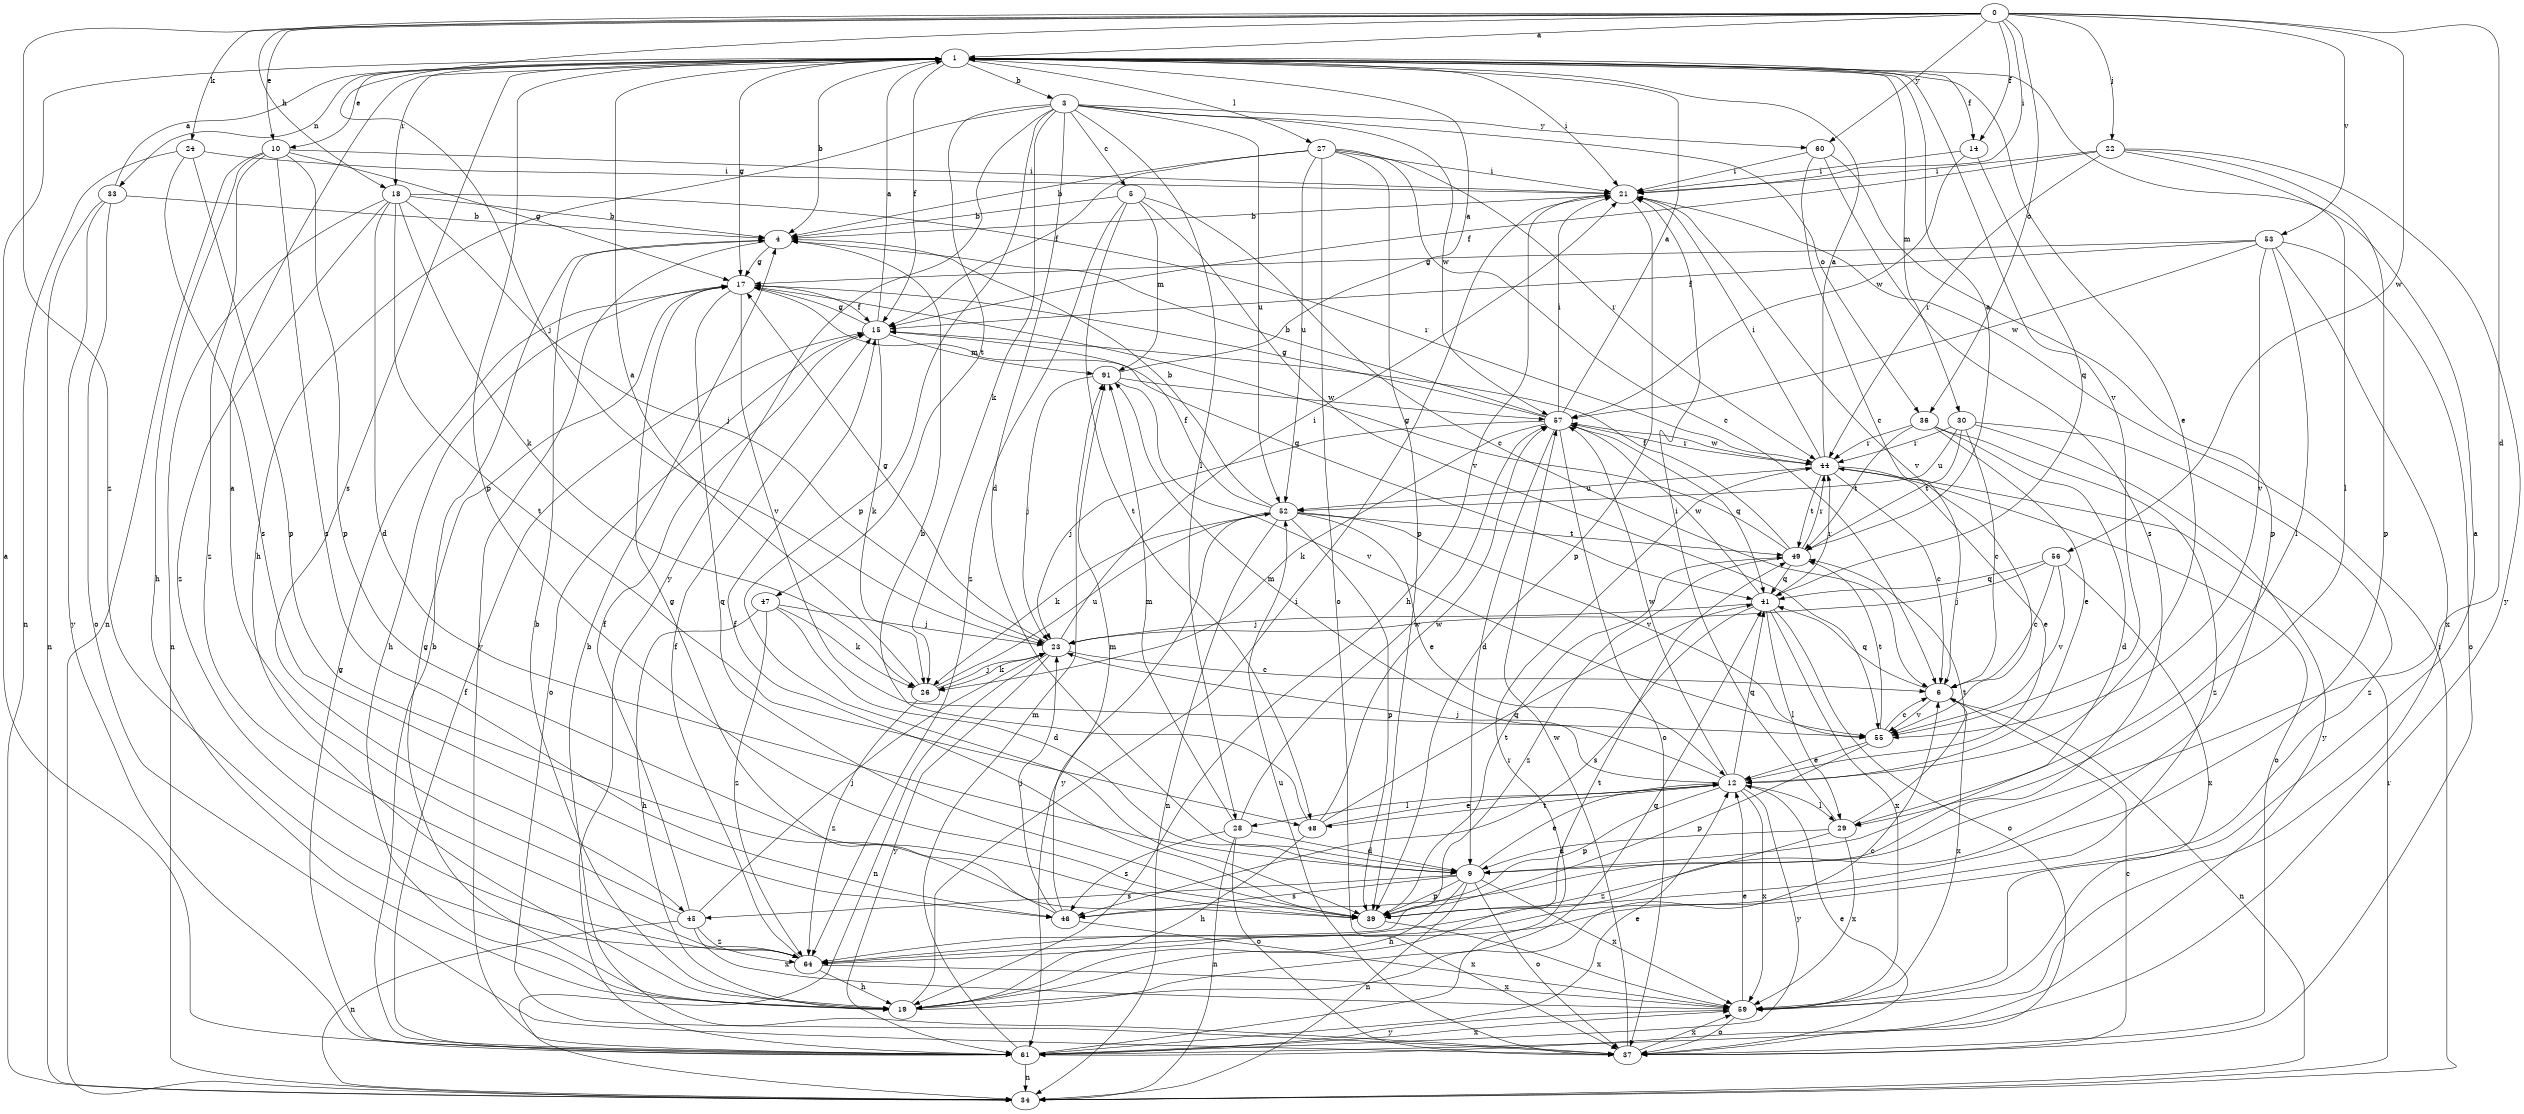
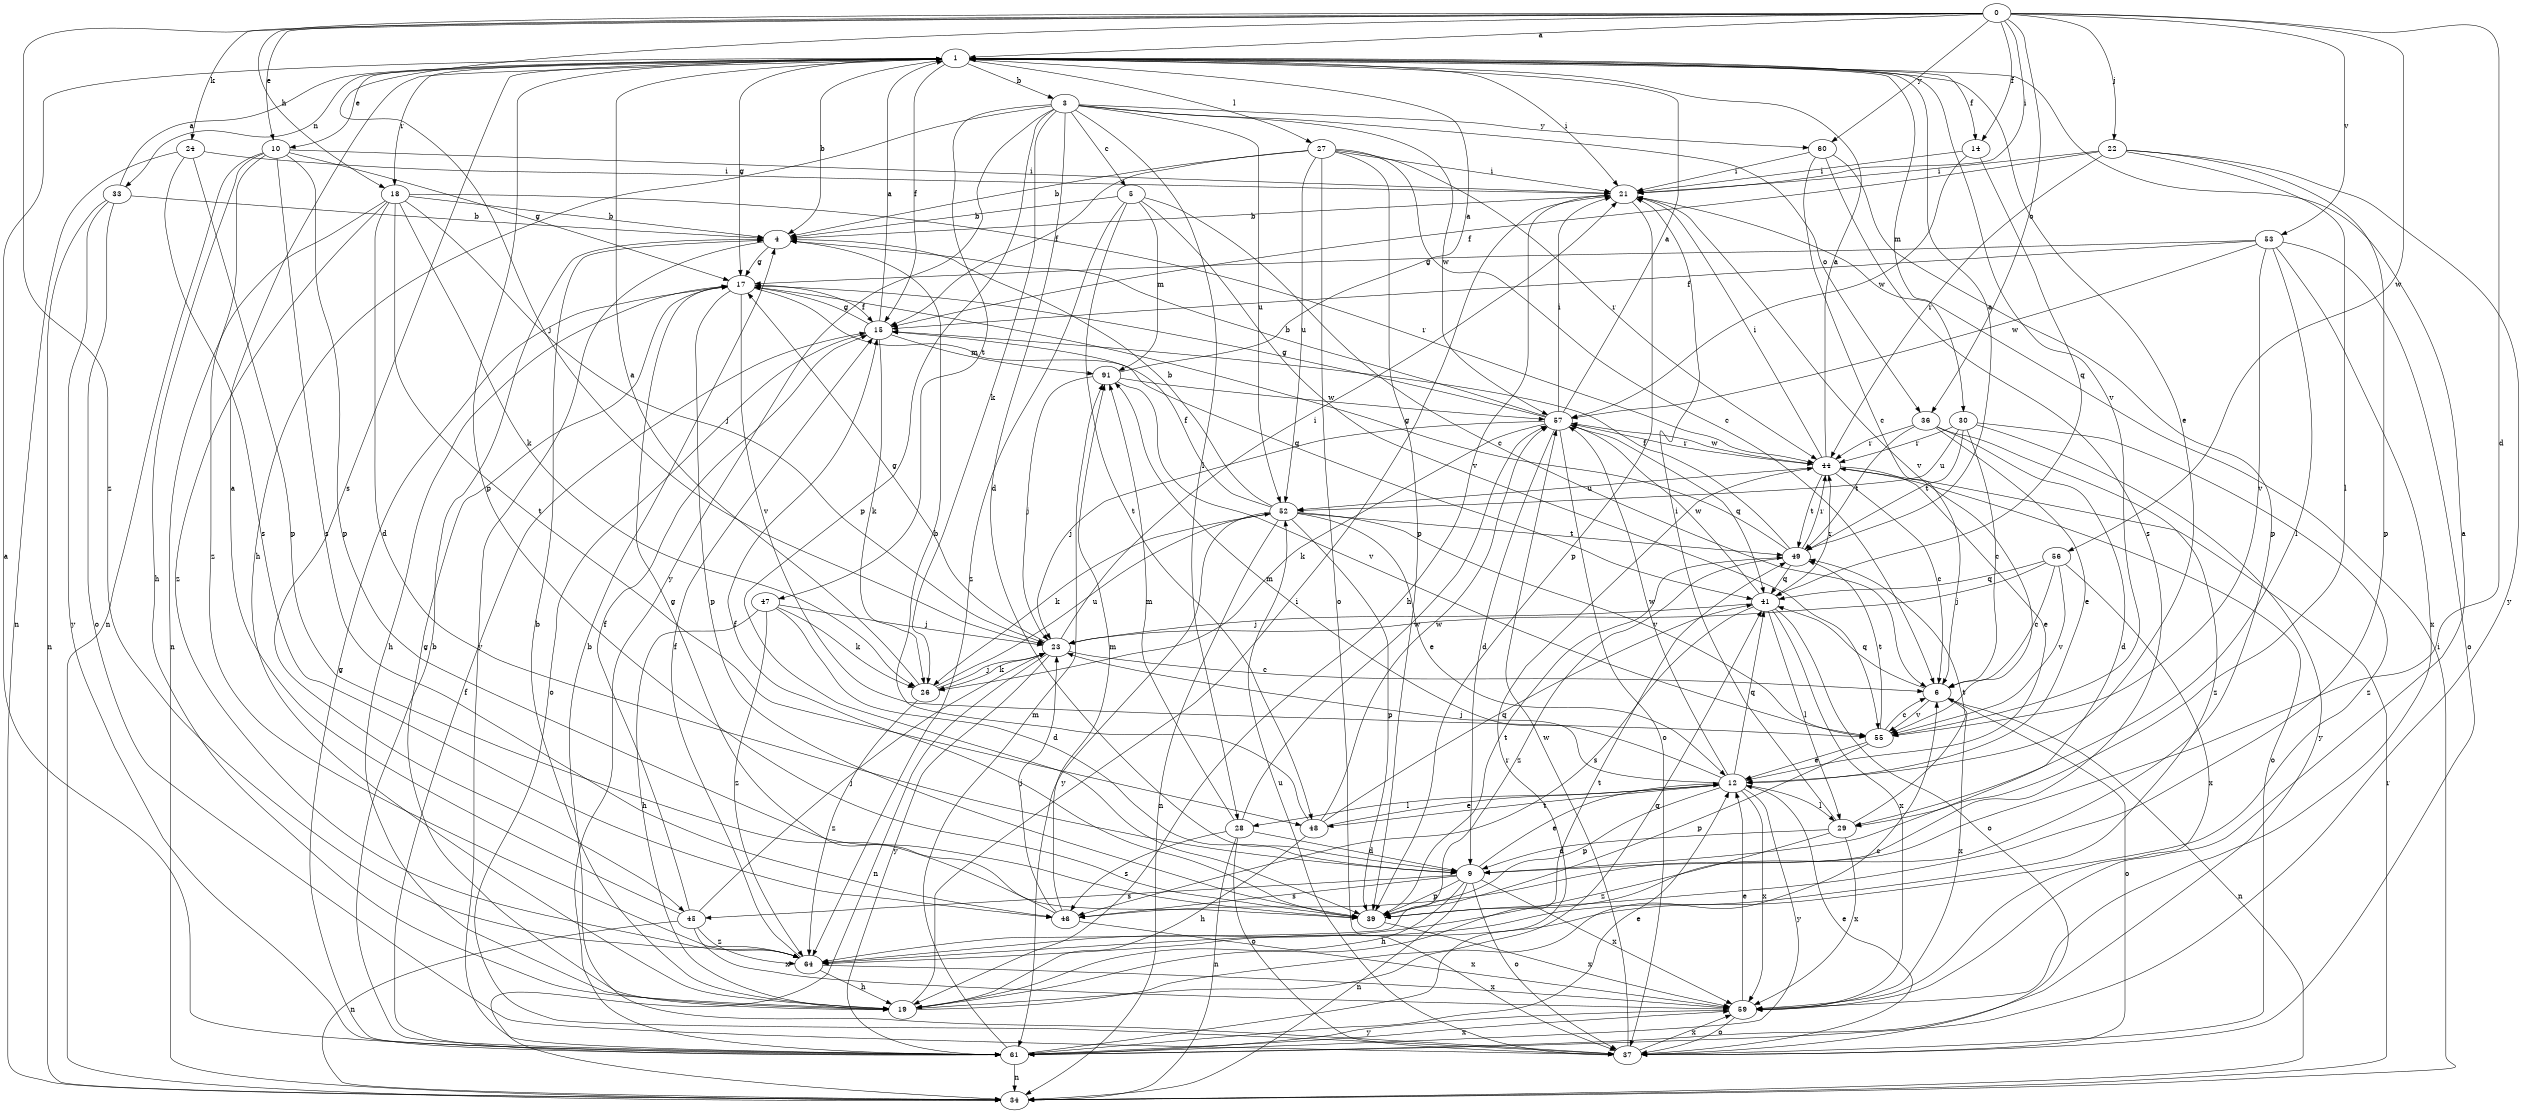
  strict digraph {
    0
    1
    9
    10
    14
    18
    21
    22
    23
    24
    36
    53
    56
    60
    64
    3
    4
    12
    15
    17
    27
    30
    33
    39
    45
    55
    19
    34
    59
    37
    46
    57
    41
    26
    48
    44
    61
    29
    6
    49
    5
    28
    47
    52
    n45 [label=91]
    0 -> 1 [label=a]
    0 -> 9 [label=d]
    0 -> 10 [label=e]
    0 -> 14 [label=f]
    0 -> 18 [label=h]
    0 -> 21 [label=i]
    0 -> 22 [label=j]
    0 -> 23 [label=j]
    0 -> 24 [label=k]
    0 -> 36 [label=o]
    0 -> 53 [label=v]
    0 -> 56 [label=w]
    0 -> 60 [label=y]
    0 -> 64 [label=z]
    1 -> 10 [label=e]
    1 -> 14 [label=f]
    1 -> 18 [label=r]
    1 -> 21 [label=i]
    1 -> 3 [label=b]
    1 -> 4 [label=b]
    1 -> 12 [label=e]
    1 -> 15 [label=f]
    1 -> 17 [label=g]
    1 -> 27 [label=l]
    1 -> 30 [label=m]
    1 -> 33 [label=n]
    1 -> 39 [label=p]
    1 -> 45 [label=s]
    1 -> 55 [label=v]
    9 -> 12 [label=e]
    9 -> 39 [label=p]
    9 -> 45 [label=s]
    9 -> 19 [label=h]
    9 -> 34 [label=n]
    9 -> 59 [label=x]
    9 -> 37 [label=o]
    9 -> 46 [label=s]
    10 -> 21 [label=i]
    10 -> 64 [label=z]
    10 -> 17 [label=g]
    10 -> 39 [label=p]
    10 -> 19 [label=h]
    10 -> 34 [label=n]
    10 -> 46 [label=s]
    14 -> 21 [label=i]
    14 -> 57 [label=w]
    14 -> 41 [label=q]
    18 -> 9 [label=d]
    18 -> 23 [label=j]
    18 -> 64 [label=z]
    18 -> 4 [label=b]
    18 -> 34 [label=n]
    18 -> 26 [label=k]
    18 -> 48 [label=t]
    18 -> 44 [label=r]
    21 -> 4 [label=b]
    21 -> 39 [label=p]
    21 -> 55 [label=v]
    21 -> 19 [label=h]
    22 -> 21 [label=i]
    22 -> 15 [label=f]
    22 -> 39 [label=p]
    22 -> 44 [label=r]
    22 -> 61 [label=y]
    22 -> 29 [label=l]
    23 -> 21 [label=i]
    23 -> 17 [label=g]
    23 -> 34 [label=n]
    23 -> 26 [label=k]
    23 -> 61 [label=y]
    23 -> 6 [label=c]
    24 -> 21 [label=i]
    24 -> 39 [label=p]
    24 -> 34 [label=n]
    24 -> 46 [label=s]
    36 -> 9 [label=d]
    36 -> 64 [label=z]
    36 -> 12 [label=e]
    36 -> 44 [label=r]
    36 -> 49 [label=t]
    53 -> 15 [label=f]
    53 -> 17 [label=g]
    53 -> 55 [label=v]
    53 -> 59 [label=x]
    53 -> 37 [label=o]
    53 -> 57 [label=w]
    53 -> 29 [label=l]
    56 -> 23 [label=j]
    56 -> 55 [label=v]
    56 -> 59 [label=x]
    56 -> 41 [label=q]
    56 -> 6 [label=c]
    60 -> 21 [label=i]
    60 -> 39 [label=p]
    60 -> 46 [label=s]
    60 -> 6 [label=c]
    64 -> 15 [label=f]
    64 -> 19 [label=h]
    64 -> 59 [label=x]
    3 -> 9 [label=d]
    3 -> 36 [label=o]
    3 -> 60 [label=y]
    3 -> 39 [label=p]
    3 -> 19 [label=h]
    3 -> 57 [label=w]
    3 -> 26 [label=k]
    3 -> 61 [label=y]
    3 -> 5 [label=c]
    3 -> 28 [label=l]
    3 -> 47 [label=t]
    3 -> 52 [label=u]
    4 -> 17 [label=g]
    4 -> 61 [label=y]
    12 -> 23 [label=j]
    12 -> 39 [label=p]
    12 -> 59 [label=x]
    12 -> 57 [label=w]
    12 -> 41 [label=q]
    12 -> 48 [label=t]
    12 -> 61 [label=y]
    12 -> 29 [label=l]
    12 -> 28 [label=l]
    12 -> n45 [label=m]
    15 -> 1 [label=a]
    15 -> 17 [label=g]
    15 -> 37 [label=o]
    15 -> 26 [label=k]
    15 -> n45 [label=m]
    17 -> 15 [label=f]
-   17 -> 39 [label=q]
+   17 -> 39 [label=p]
    17 -> 55 [label=v]
    17 -> 19 [label=h]
    17 -> 41 [label=q]
    27 -> 21 [label=i]
    27 -> 4 [label=b]
    27 -> 15 [label=f]
    27 -> 39 [label=p]
    27 -> 37 [label=o]
    27 -> 44 [label=r]
    27 -> 6 [label=c]
    27 -> 52 [label=u]
    30 -> 64 [label=z]
    30 -> 44 [label=r]
    30 -> 61 [label=y]
    30 -> 6 [label=c]
    30 -> 49 [label=t]
    30 -> 52 [label=u]
    33 -> 1 [label=a]
    33 -> 4 [label=b]
    33 -> 34 [label=n]
    33 -> 37 [label=o]
    33 -> 61 [label=y]
    39 -> 15 [label=f]
    39 -> 59 [label=x]
    39 -> 49 [label=t]
    45 -> 1 [label=a]
    45 -> 23 [label=j]
    45 -> 64 [label=z]
    45 -> 15 [label=f]
    45 -> 34 [label=n]
    45 -> 59 [label=x]
    55 -> 12 [label=e]
    55 -> 39 [label=p]
    55 -> 6 [label=c]
    55 -> 49 [label=t]
    19 -> 21 [label=i]
    19 -> 4 [label=b]
    19 -> 17 [label=g]
    19 -> 41 [label=q]
    19 -> 6 [label=c]
    19 -> 49 [label=t]
    34 -> 21 [label=i]
    34 -> 44 [label=r]
    59 -> 1 [label=a]
    59 -> 12 [label=e]
    59 -> 37 [label=o]
    59 -> 61 [label=y]
    37 -> 4 [label=b]
    37 -> 12 [label=e]
    37 -> 59 [label=x]
    37 -> 57 [label=w]
-   37 -> 6 [label=c]
+   37 -> 6 [label=o]
    37 -> 52 [label=u]
    46 -> 23 [label=j]
    46 -> 17 [label=g]
    46 -> 59 [label=x]
    46 -> n45 [label=m]
    57 -> 1 [label=a]
    57 -> 9 [label=d]
    57 -> 21 [label=i]
    57 -> 23 [label=j]
    57 -> 4 [label=b]
    57 -> 17 [label=g]
    57 -> 37 [label=o]
    57 -> 41 [label=q]
    57 -> 26 [label=k]
    57 -> 44 [label=r]
    41 -> 23 [label=j]
    41 -> 59 [label=x]
    41 -> 37 [label=o]
    41 -> 46 [label=s]
    41 -> 57 [label=w]
    41 -> 44 [label=r]
    41 -> 29 [label=l]
    26 -> 1 [label=a]
    26 -> 23 [label=j]
    26 -> 64 [label=z]
    26 -> 52 [label=u]
    48 -> 4 [label=b]
    48 -> 12 [label=e]
    48 -> 19 [label=h]
    48 -> 57 [label=w]
    48 -> 41 [label=q]
    44 -> 1 [label=a]
    44 -> 21 [label=i]
    44 -> 12 [label=e]
    44 -> 37 [label=o]
    44 -> 57 [label=w]
    44 -> 6 [label=c]
    44 -> 49 [label=t]
    44 -> 52 [label=u]
    61 -> 1 [label=a]
    61 -> 4 [label=b]
    61 -> 12 [label=e]
    61 -> 15 [label=f]
    61 -> 17 [label=g]
    61 -> 34 [label=n]
    61 -> 59 [label=x]
    61 -> 44 [label=r]
    61 -> n45 [label=m]
    29 -> 9 [label=d]
    29 -> 21 [label=i]
    29 -> 64 [label=z]
    29 -> 59 [label=x]
    29 -> 49 [label=t]
    6 -> 55 [label=v]
    6 -> 34 [label=n]
    6 -> 59 [label=x]
    6 -> 41 [label=q]
    49 -> 1 [label=a]
    49 -> 64 [label=z]
    49 -> 15 [label=f]
    49 -> 17 [label=g]
    49 -> 41 [label=q]
    49 -> 44 [label=r]
    5 -> 64 [label=z]
    5 -> 4 [label=b]
    5 -> 55 [label=v]
    5 -> 48 [label=t]
    5 -> 6 [label=c]
    5 -> n45 [label=m]
    28 -> 9 [label=d]
    28 -> 34 [label=n]
    28 -> 37 [label=o]
    28 -> 46 [label=s]
    28 -> 57 [label=w]
    28 -> n45 [label=m]
    47 -> 9 [label=d]
    47 -> 23 [label=j]
    47 -> 64 [label=z]
    47 -> 19 [label=h]
    47 -> 26 [label=k]
    52 -> 4 [label=b]
    52 -> 12 [label=e]
    52 -> 15 [label=f]
    52 -> 39 [label=p]
    52 -> 55 [label=v]
    52 -> 34 [label=n]
    52 -> 26 [label=k]
    52 -> 61 [label=y]
    52 -> 49 [label=t]
    n45 -> 1 [label=a]
    n45 -> 23 [label=j]
    n45 -> 55 [label=v]
    n45 -> 57 [label=w]
  }
